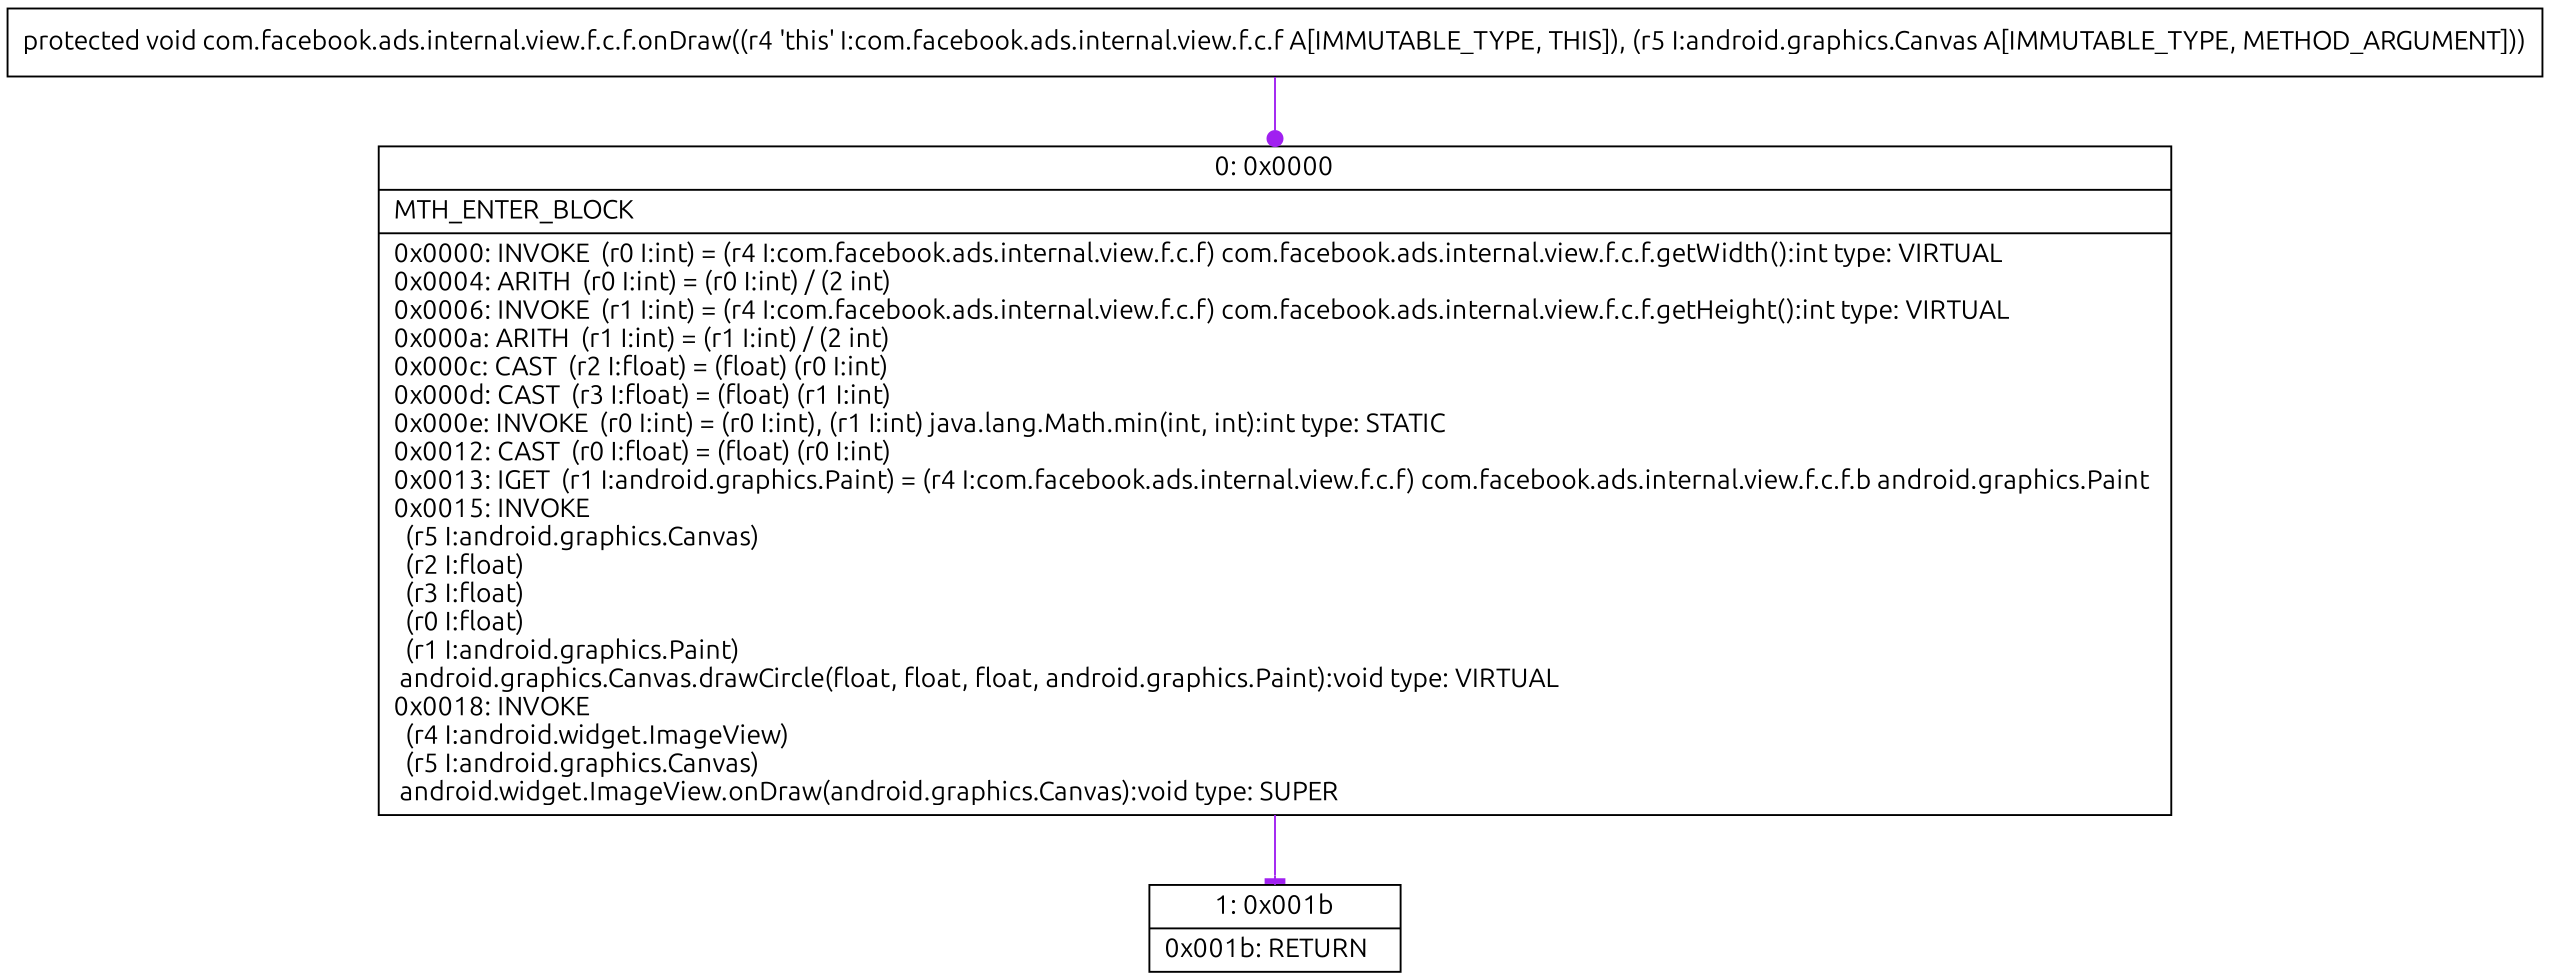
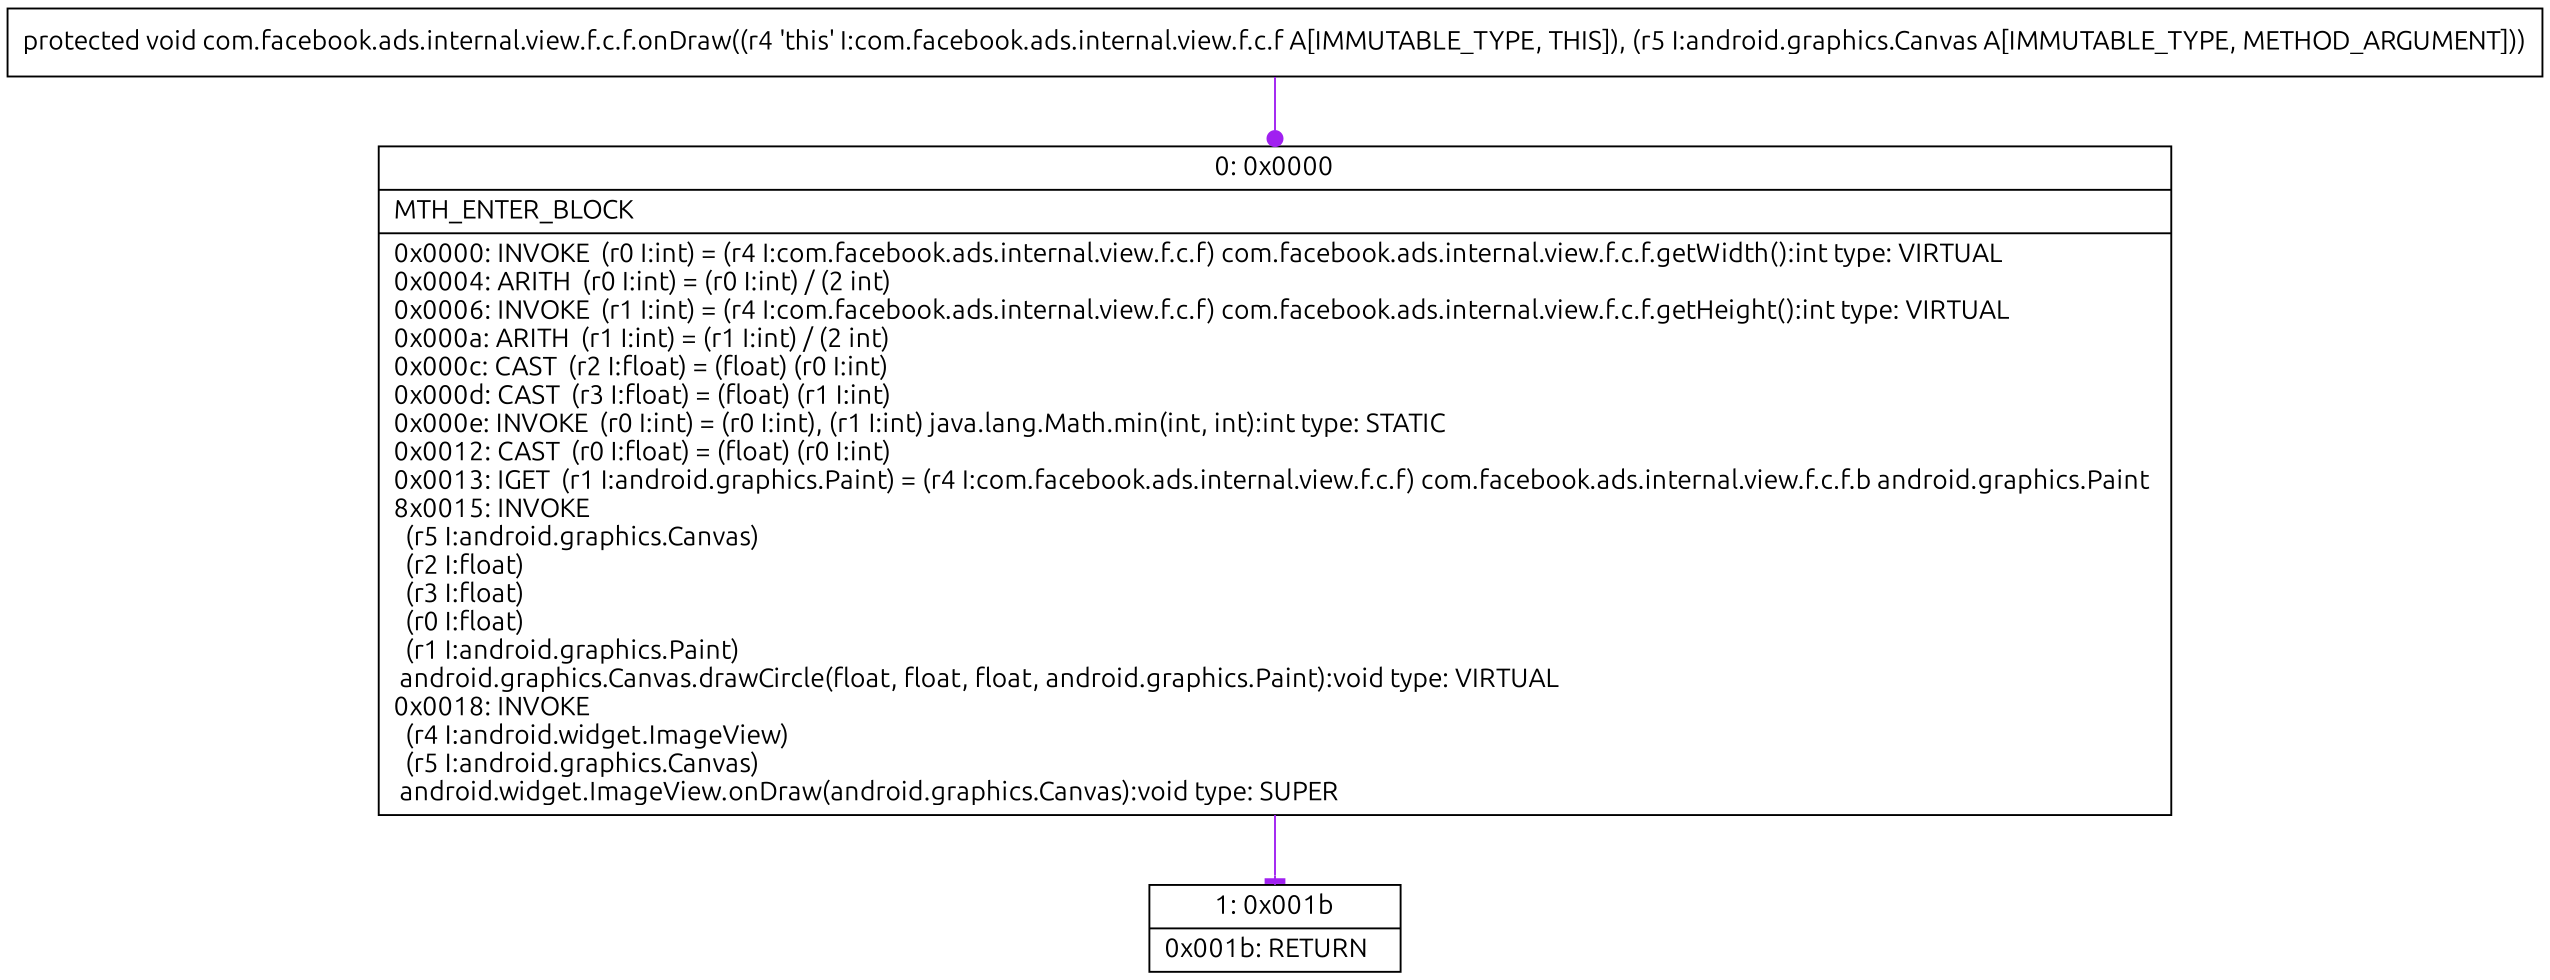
  digraph {
    fontname=Ubuntu
    node [shape=record fontname=Ubuntu]
    edge [color=purple fontname=Ubuntu]
-   n1 [label="{0\:\ 0x0000|MTH_ENTER_BLOCK\l|0x0000: INVOKE  (r0 I:int) = (r4 I:com.facebook.ads.internal.view.f.c.f) com.facebook.ads.internal.view.f.c.f.getWidth():int type: VIRTUAL \l0x0004: ARITH  (r0 I:int) = (r0 I:int) \/ (2 int) \l0x0006: INVOKE  (r1 I:int) = (r4 I:com.facebook.ads.internal.view.f.c.f) com.facebook.ads.internal.view.f.c.f.getHeight():int type: VIRTUAL \l0x000a: ARITH  (r1 I:int) = (r1 I:int) \/ (2 int) \l0x000c: CAST  (r2 I:float) = (float) (r0 I:int) \l0x000d: CAST  (r3 I:float) = (float) (r1 I:int) \l0x000e: INVOKE  (r0 I:int) = (r0 I:int), (r1 I:int) java.lang.Math.min(int, int):int type: STATIC \l0x0012: CAST  (r0 I:float) = (float) (r0 I:int) \l0x0013: IGET  (r1 I:android.graphics.Paint) = (r4 I:com.facebook.ads.internal.view.f.c.f) com.facebook.ads.internal.view.f.c.f.b android.graphics.Paint \l0x0015: INVOKE  \l  (r5 I:android.graphics.Canvas)\l  (r2 I:float)\l  (r3 I:float)\l  (r0 I:float)\l  (r1 I:android.graphics.Paint)\l android.graphics.Canvas.drawCircle(float, float, float, android.graphics.Paint):void type: VIRTUAL \l0x0018: INVOKE  \l  (r4 I:android.widget.ImageView)\l  (r5 I:android.graphics.Canvas)\l android.widget.ImageView.onDraw(android.graphics.Canvas):void type: SUPER \l}"]
+   n1 [label="{0\:\ 0x0000|MTH_ENTER_BLOCK\l|0x0000: INVOKE  (r0 I:int) = (r4 I:com.facebook.ads.internal.view.f.c.f) com.facebook.ads.internal.view.f.c.f.getWidth():int type: VIRTUAL \l0x0004: ARITH  (r0 I:int) = (r0 I:int) \/ (2 int) \l0x0006: INVOKE  (r1 I:int) = (r4 I:com.facebook.ads.internal.view.f.c.f) com.facebook.ads.internal.view.f.c.f.getHeight():int type: VIRTUAL \l0x000a: ARITH  (r1 I:int) = (r1 I:int) \/ (2 int) \l0x000c: CAST  (r2 I:float) = (float) (r0 I:int) \l0x000d: CAST  (r3 I:float) = (float) (r1 I:int) \l0x000e: INVOKE  (r0 I:int) = (r0 I:int), (r1 I:int) java.lang.Math.min(int, int):int type: STATIC \l0x0012: CAST  (r0 I:float) = (float) (r0 I:int) \l0x0013: IGET  (r1 I:android.graphics.Paint) = (r4 I:com.facebook.ads.internal.view.f.c.f) com.facebook.ads.internal.view.f.c.f.b android.graphics.Paint \l8x0015: INVOKE  \l  (r5 I:android.graphics.Canvas)\l  (r2 I:float)\l  (r3 I:float)\l  (r0 I:float)\l  (r1 I:android.graphics.Paint)\l android.graphics.Canvas.drawCircle(float, float, float, android.graphics.Paint):void type: VIRTUAL \l0x0018: INVOKE  \l  (r4 I:android.widget.ImageView)\l  (r5 I:android.graphics.Canvas)\l android.widget.ImageView.onDraw(android.graphics.Canvas):void type: SUPER \l}"]
    n2 [label="{1\:\ 0x001b|0x001b: RETURN   \l}"]
    n3 [label="{protected void com.facebook.ads.internal.view.f.c.f.onDraw((r4 'this' I:com.facebook.ads.internal.view.f.c.f A[IMMUTABLE_TYPE, THIS]), (r5 I:android.graphics.Canvas A[IMMUTABLE_TYPE, METHOD_ARGUMENT])) }"]
    n1 -> n2 [arrowhead=tee]
    n3 -> n1 [arrowhead=dot]
  }
